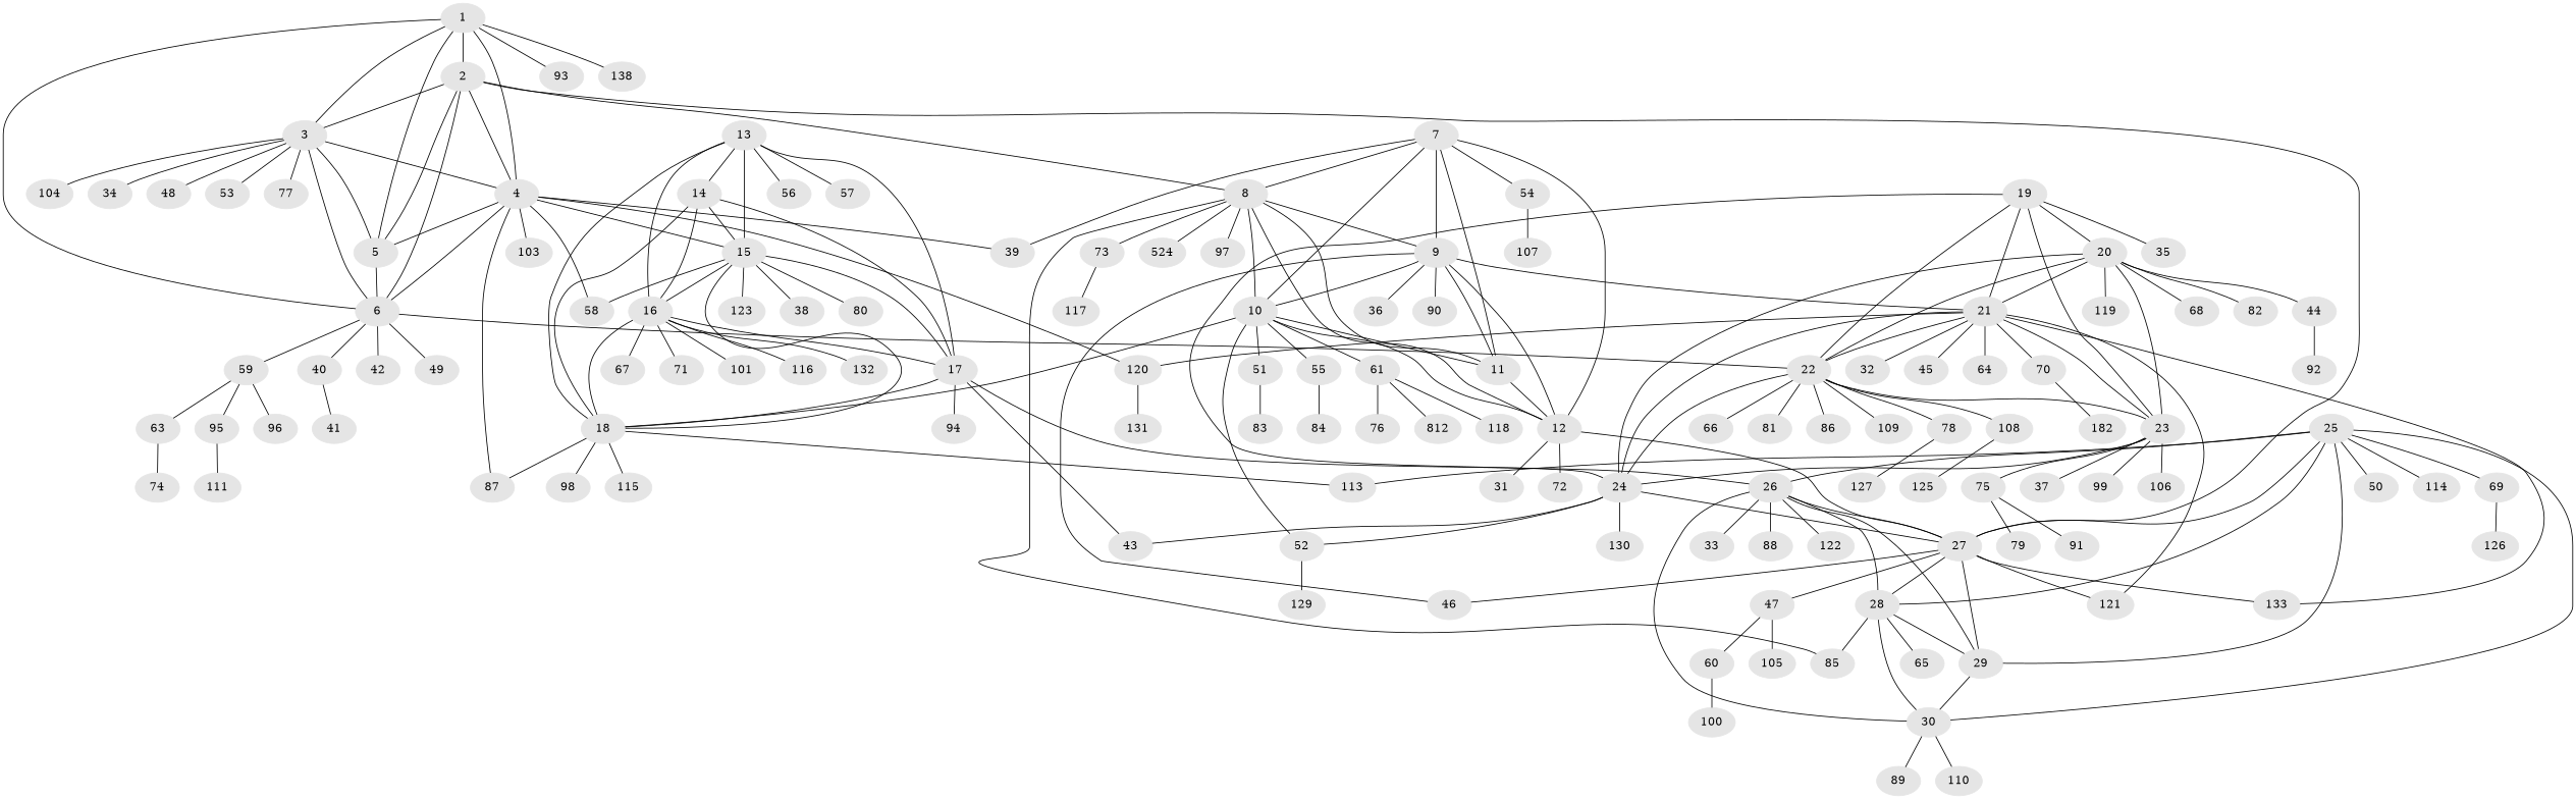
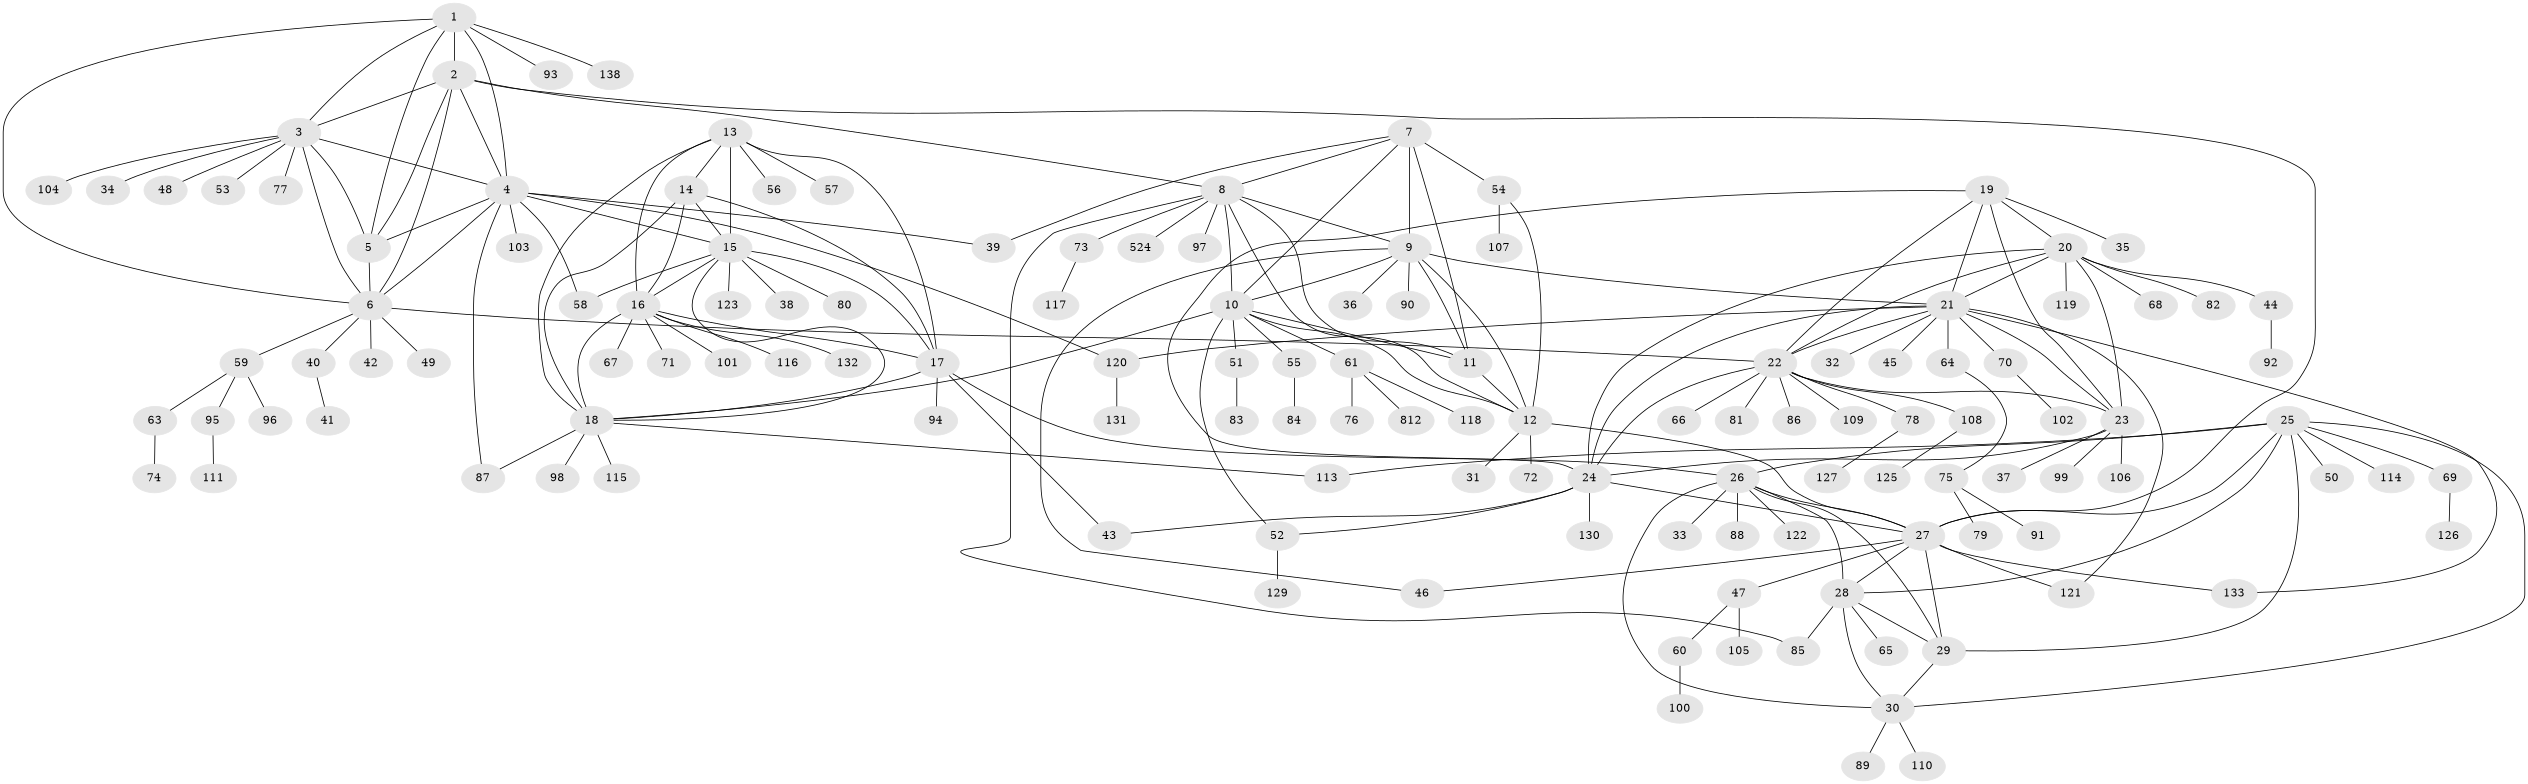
  graph {
    node [color=gray90 style=filled]
    1
    2
    3
    4
    5
    6
    93
    n8 [label=138]
    8
    27
    34
    48
    53
    77
    104
    15
    39
    58
    87
    103
    120
    22
    40
    42
    49
    59
    9
    10
    11
    12
    73
    85
    97
    n34 [label=524]
    46
    121
    133
    28
    29
    47
    18
    16
    17
    38
    80
    123
    131
    23
    24
    66
    78
    81
    86
    108
    109
    41
    63
    95
    96
    7
    54
    21
    36
    90
    51
    52
    55
    61
    31
    72
    107
    117
    32
    45
    64
    70
    98
    113
    115
    83
    129
    84
    76
    n84 [label=812]
    118
    13
    14
    56
    57
    67
    71
    101
    116
    132
    26
    43
    94
    30
    33
    88
    122
    19
    20
    35
    44
    68
    82
    119
    37
    75
    99
    106
    130
    92
-   102 [label=182]
+   102
    127
    125
    79
    91
    25
    50
    69
    114
    65
    89
    110
    126
    60
    105
    100
    74
    111
    1 -- 2
    1 -- 3
    1 -- 4
    1 -- 5
    1 -- 6
    1 -- 93
    1 -- n8
    2 -- 3
    2 -- 4
    2 -- 5
    2 -- 6
    2 -- 8
    2 -- 27
    3 -- 4
    3 -- 5
    3 -- 6
    3 -- 34
    3 -- 48
    3 -- 53
    3 -- 77
    3 -- 104
    4 -- 5
    4 -- 6
    4 -- 15
    4 -- 39
    4 -- 58
    4 -- 87
    4 -- 103
    4 -- 120
    5 -- 6
    6 -- 22
    6 -- 40
    6 -- 42
    6 -- 49
    6 -- 59
    8 -- 9
    8 -- 10
    8 -- 11
    8 -- 12
    8 -- 73
    8 -- 85
    8 -- 97
    8 -- n34
    27 -- 46
    27 -- 121
    27 -- 133
    27 -- 28
    27 -- 29
    27 -- 47
    15 -- 58
    15 -- 18
    15 -- 16
    15 -- 17
    15 -- 38
    15 -- 80
    15 -- 123
    120 -- 131
    22 -- 23
    22 -- 24
    22 -- 66
    22 -- 78
    22 -- 81
    22 -- 86
    22 -- 108
    22 -- 109
    40 -- 41
    59 -- 63
    59 -- 95
    59 -- 96
    9 -- 10
    9 -- 11
    9 -- 12
    9 -- 46
    9 -- 21
    9 -- 36
    9 -- 90
    10 -- 11
    10 -- 12
    10 -- 18
    10 -- 51
    10 -- 52
    10 -- 55
    10 -- 61
    11 -- 12
    12 -- 27
    12 -- 31
    12 -- 72
    73 -- 117
    28 -- 85
    28 -- 29
    28 -- 30
    28 -- 65
    29 -- 30
    47 -- 60
    47 -- 105
    18 -- 87
    18 -- 98
    18 -- 113
    18 -- 115
    16 -- 18
    16 -- 17
    16 -- 67
    16 -- 71
    16 -- 101
    16 -- 116
    16 -- 132
    17 -- 18
    17 -- 26
    17 -- 43
    17 -- 94
    23 -- 24
    23 -- 37
-   23 -- 75
+   64 -- 75
    23 -- 99
    23 -- 106
    24 -- 27
    24 -- 52
    24 -- 43
    24 -- 130
    78 -- 127
    108 -- 125
    63 -- 74
    95 -- 111
    7 -- 8
    7 -- 39
    7 -- 9
    7 -- 10
    7 -- 11
-   7 -- 12
+   54 -- 12
    7 -- 54
    54 -- 107
    21 -- 120
    21 -- 22
    21 -- 121
    21 -- 133
    21 -- 23
    21 -- 24
    21 -- 32
    21 -- 45
    21 -- 64
    21 -- 70
    51 -- 83
    52 -- 129
    55 -- 84
    61 -- 76
    61 -- n84
    61 -- 118
    70 -- 102
    13 -- 15
    13 -- 18
    13 -- 16
    13 -- 17
    13 -- 14
    13 -- 56
    13 -- 57
    14 -- 15
    14 -- 18
    14 -- 16
    14 -- 17
    26 -- 27
    26 -- 28
    26 -- 29
    26 -- 30
    26 -- 33
    26 -- 88
    26 -- 122
    30 -- 89
    30 -- 110
    19 -- 22
    19 -- 23
    19 -- 24
    19 -- 21
    19 -- 20
    19 -- 35
    20 -- 22
    20 -- 23
    20 -- 24
    20 -- 21
    20 -- 44
    20 -- 68
    20 -- 82
    20 -- 119
    44 -- 92
    75 -- 79
    75 -- 91
    25 -- 27
    25 -- 28
    25 -- 29
    25 -- 113
    25 -- 26
    25 -- 30
    25 -- 50
    25 -- 69
    25 -- 114
    69 -- 126
    60 -- 100
  }
